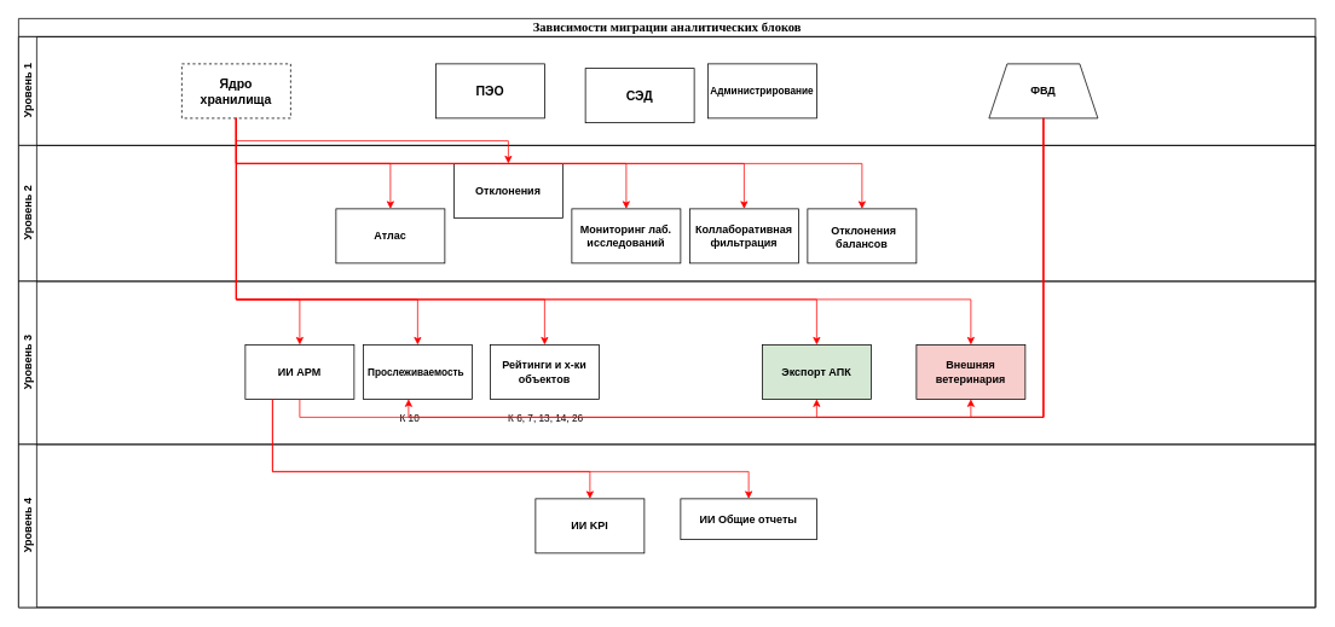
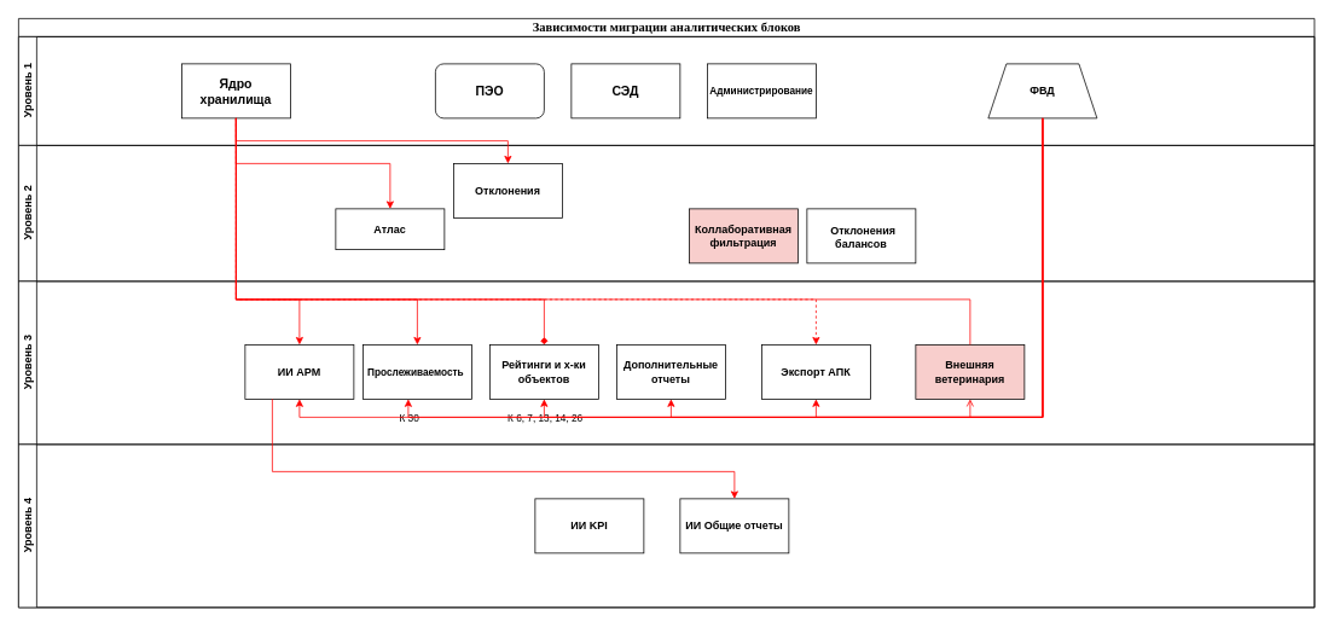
  <mxCell id="0" />
  <mxCell id="1" parent="0" />
  <mxCell id="2" value="&lt;font style=&quot;font-size: 14px;&quot;&gt;Зависимости миграции аналитических блоков&lt;/font&gt;" style="swimlane;html=1;childLayout=stackLayout;horizontal=1;startSize=20;horizontalStack=0;rounded=0;shadow=0;labelBackgroundColor=none;strokeWidth=1;fontFamily=Verdana;fontSize=8;align=center;" parent="1" vertex="1"><mxGeometry x="20" y="20" width="1430" height="650" as="geometry"><mxRectangle x="-450" y="-30" width="60" height="20" as="alternateBounds" /></mxGeometry></mxCell>
  <mxCell id="3" value="Уровень 1" style="swimlane;html=1;startSize=20;horizontal=0;" parent="2" vertex="1"><mxGeometry y="20" width="1430" height="120" as="geometry"><mxRectangle y="20" width="1430" height="30" as="alternateBounds" /></mxGeometry></mxCell>
- <mxCell id="4" value="&lt;b&gt;&lt;font style=&quot;font-size: 14px;&quot;&gt;Ядро хранилища&lt;/font&gt;&lt;/b&gt;" style="rounded=0;whiteSpace=wrap;html=1;strokeColor=default;dashed=1;" parent="3" vertex="1"><mxGeometry x="180" y="30" width="120" height="60" as="geometry" /></mxCell>
- <mxCell id="5" value="&lt;span style=&quot;font-size: 14px;&quot;&gt;&lt;b&gt;СЭД&lt;/b&gt;&lt;/span&gt;" style="rounded=0;whiteSpace=wrap;html=1;strokeColor=default;" parent="3" vertex="1"><mxGeometry x="625" y="35" width="120" height="60" as="geometry" /></mxCell>
+ <mxCell id="4" value="&lt;b&gt;&lt;font style=&quot;font-size: 14px;&quot;&gt;Ядро хранилища&lt;/font&gt;&lt;/b&gt;" style="rounded=0;whiteSpace=wrap;html=1;strokeColor=default;" parent="3" vertex="1"><mxGeometry x="180" y="30" width="120" height="60" as="geometry" /></mxCell>
+ <mxCell id="5" value="&lt;span style=&quot;font-size: 14px;&quot;&gt;&lt;b&gt;СЭД&lt;/b&gt;&lt;/span&gt;" style="rounded=0;whiteSpace=wrap;html=1;strokeColor=default;" parent="3" vertex="1"><mxGeometry x="610" y="30" width="120" height="60" as="geometry" /></mxCell>
  <mxCell id="6" value="&lt;span id=&quot;docs-internal-guid-bf06645c-7fff-cebf-d89b-db13d9a40a01&quot;&gt;&lt;span style=&quot;font-family: Arial, sans-serif; background-color: transparent; font-weight: 700; font-variant-numeric: normal; font-variant-east-asian: normal; font-variant-alternates: normal; font-variant-position: normal; vertical-align: baseline; white-space-collapse: preserve;&quot;&gt;&lt;font style=&quot;font-size: 11px;&quot;&gt;Администрирование&lt;/font&gt;&lt;/span&gt;&lt;/span&gt;" style="rounded=0;whiteSpace=wrap;html=1;strokeColor=default;" parent="3" vertex="1"><mxGeometry x="760" y="30" width="120" height="60" as="geometry" /></mxCell>
  <mxCell id="7" value="&lt;b&gt;ФВД&lt;/b&gt;" style="shape=trapezoid;perimeter=trapezoidPerimeter;whiteSpace=wrap;html=1;fixedSize=1;" parent="3" vertex="1"><mxGeometry x="1070" y="30" width="120" height="60" as="geometry" /></mxCell>
- <mxCell id="8" value="&lt;span id=&quot;docs-internal-guid-7d615c99-7fff-7a86-46f8-0a8af28e0f3e&quot;&gt;&lt;span style=&quot;font-family: Arial, sans-serif; background-color: transparent; font-variant-numeric: normal; font-variant-east-asian: normal; font-variant-alternates: normal; font-variant-position: normal; vertical-align: baseline; white-space-collapse: preserve;&quot;&gt;&lt;font style=&quot;font-size: 14px;&quot;&gt;&lt;b style=&quot;&quot;&gt;ПЭО&lt;/b&gt;&lt;/font&gt;&lt;/span&gt;&lt;/span&gt;" style="rounded=0;whiteSpace=wrap;html=1;strokeColor=default;" vertex="1" parent="3"><mxGeometry x="460" y="30" width="120" height="60" as="geometry" /></mxCell>
+ <mxCell id="8" value="&lt;span id=&quot;docs-internal-guid-7d615c99-7fff-7a86-46f8-0a8af28e0f3e&quot;&gt;&lt;span style=&quot;font-family: Arial, sans-serif; background-color: transparent; font-variant-numeric: normal; font-variant-east-asian: normal; font-variant-alternates: normal; font-variant-position: normal; vertical-align: baseline; white-space-collapse: preserve;&quot;&gt;&lt;font style=&quot;font-size: 14px;&quot;&gt;&lt;b style=&quot;&quot;&gt;ПЭО&lt;/b&gt;&lt;/font&gt;&lt;/span&gt;&lt;/span&gt;" style="whiteSpace=wrap;html=1;strokeColor=default;rounded=1;" vertex="1" parent="3"><mxGeometry x="460" y="30" width="120" height="60" as="geometry" /></mxCell>
  <mxCell id="9" value="Уровень 2" style="swimlane;html=1;startSize=20;horizontal=0;" parent="2" vertex="1"><mxGeometry y="140" width="1430" height="150" as="geometry"><mxRectangle y="140" width="1430" height="30" as="alternateBounds" /></mxGeometry></mxCell>
- <mxCell id="10" value="&lt;span id=&quot;docs-internal-guid-7d615c99-7fff-7a86-46f8-0a8af28e0f3e&quot;&gt;&lt;span style=&quot;font-family: Arial, sans-serif; background-color: transparent; font-weight: 700; font-variant-numeric: normal; font-variant-east-asian: normal; font-variant-alternates: normal; font-variant-position: normal; vertical-align: baseline; white-space-collapse: preserve;&quot;&gt;&lt;font style=&quot;font-size: 12px;&quot;&gt;Атлас&lt;/font&gt;&lt;/span&gt;&lt;/span&gt;" style="rounded=0;whiteSpace=wrap;html=1;strokeColor=default;" parent="9" vertex="1"><mxGeometry x="350" y="70" width="120" height="60" as="geometry" /></mxCell>
+ <mxCell id="10" value="&lt;span id=&quot;docs-internal-guid-7d615c99-7fff-7a86-46f8-0a8af28e0f3e&quot;&gt;&lt;span style=&quot;font-family: Arial, sans-serif; background-color: transparent; font-weight: 700; font-variant-numeric: normal; font-variant-east-asian: normal; font-variant-alternates: normal; font-variant-position: normal; vertical-align: baseline; white-space-collapse: preserve;&quot;&gt;&lt;font style=&quot;font-size: 12px;&quot;&gt;Атлас&lt;/font&gt;&lt;/span&gt;&lt;/span&gt;" style="rounded=0;whiteSpace=wrap;html=1;strokeColor=default;" parent="9" vertex="1"><mxGeometry x="350" y="70" width="120" height="45" as="geometry" /></mxCell>
  <mxCell id="11" value="&lt;span id=&quot;docs-internal-guid-e3d2a9b0-7fff-398d-6504-273b39e3f501&quot;&gt;&lt;span style=&quot;font-family: Arial, sans-serif; background-color: transparent; font-weight: 700; font-variant-numeric: normal; font-variant-east-asian: normal; font-variant-alternates: normal; font-variant-position: normal; vertical-align: baseline; white-space-collapse: preserve;&quot;&gt;&lt;font style=&quot;font-size: 12px;&quot;&gt;Отклонения&lt;/font&gt;&lt;/span&gt;&lt;/span&gt;" style="rounded=0;whiteSpace=wrap;html=1;strokeColor=default;" parent="9" vertex="1"><mxGeometry x="480" y="20" width="120" height="60" as="geometry" /></mxCell>
- <mxCell id="12" value="&lt;span id=&quot;docs-internal-guid-870f3a8c-7fff-78d6-4519-5aa0fbe8bb6a&quot;&gt;&lt;span style=&quot;font-family: Arial, sans-serif; background-color: transparent; font-weight: 700; font-variant-numeric: normal; font-variant-east-asian: normal; font-variant-alternates: normal; font-variant-position: normal; vertical-align: baseline; white-space-collapse: preserve;&quot;&gt;&lt;font style=&quot;font-size: 12px;&quot;&gt;Мониторинг лаб. исследований&lt;/font&gt;&lt;/span&gt;&lt;/span&gt;" style="rounded=0;whiteSpace=wrap;html=1;strokeColor=default;" parent="9" vertex="1"><mxGeometry x="610" y="70" width="120" height="60" as="geometry" /></mxCell>
- <mxCell id="13" value="&lt;span id=&quot;docs-internal-guid-a794fde9-7fff-b875-dd36-8d0dae9d6180&quot;&gt;&lt;span style=&quot;font-family: Arial, sans-serif; background-color: transparent; font-weight: 700; font-variant-numeric: normal; font-variant-east-asian: normal; font-variant-alternates: normal; font-variant-position: normal; vertical-align: baseline; white-space-collapse: preserve;&quot;&gt;&lt;font style=&quot;font-size: 12px;&quot;&gt;Коллаборативная фильтрация&lt;/font&gt;&lt;/span&gt;&lt;/span&gt;" style="rounded=0;whiteSpace=wrap;html=1;strokeColor=default;" parent="9" vertex="1"><mxGeometry x="740" y="70" width="120" height="60" as="geometry" /></mxCell>
+ <mxCell id="13" value="&lt;span id=&quot;docs-internal-guid-a794fde9-7fff-b875-dd36-8d0dae9d6180&quot;&gt;&lt;span style=&quot;font-family: Arial, sans-serif; background-color: transparent; font-weight: 700; font-variant-numeric: normal; font-variant-east-asian: normal; font-variant-alternates: normal; font-variant-position: normal; vertical-align: baseline; white-space-collapse: preserve;&quot;&gt;&lt;font style=&quot;font-size: 12px;&quot;&gt;Коллаборативная фильтрация&lt;/font&gt;&lt;/span&gt;&lt;/span&gt;" style="rounded=0;whiteSpace=wrap;html=1;strokeColor=default;fillColor=#f8cecc;" parent="9" vertex="1"><mxGeometry x="740" y="70" width="120" height="60" as="geometry" /></mxCell>
  <mxCell id="14" value="&lt;span id=&quot;docs-internal-guid-ccdc4bc6-7fff-174e-871c-110859e2be0b&quot;&gt;&lt;span style=&quot;font-size: 11pt; font-family: Arial, sans-serif; background-color: transparent; font-weight: 700; font-variant-numeric: normal; font-variant-east-asian: normal; font-variant-alternates: normal; font-variant-position: normal; vertical-align: baseline; white-space-collapse: preserve;&quot;&gt;&amp;nbsp;&lt;/span&gt;&lt;span style=&quot;font-family: Arial, sans-serif; background-color: transparent; font-weight: 700; font-variant-numeric: normal; font-variant-east-asian: normal; font-variant-alternates: normal; font-variant-position: normal; vertical-align: baseline; white-space-collapse: preserve;&quot;&gt;&lt;font style=&quot;font-size: 12px;&quot;&gt;Отклонения балансов&lt;/font&gt;&lt;/span&gt;&lt;/span&gt;" style="rounded=0;whiteSpace=wrap;html=1;strokeColor=default;" parent="9" vertex="1"><mxGeometry x="870" y="70" width="120" height="60" as="geometry" /></mxCell>
  <mxCell id="15" value="Уровень 3" style="swimlane;html=1;startSize=20;horizontal=0;" parent="2" vertex="1"><mxGeometry y="290" width="1430" height="180" as="geometry"><mxRectangle y="290" width="1430" height="30" as="alternateBounds" /></mxGeometry></mxCell>
  <mxCell id="16" value="&lt;span id=&quot;docs-internal-guid-3f73617e-7fff-ddcd-596a-60cb205efae5&quot;&gt;&lt;font style=&quot;font-size: 11px;&quot;&gt;&lt;span style=&quot;font-family: Arial, sans-serif; background-color: transparent; font-weight: 700; font-variant-numeric: normal; font-variant-east-asian: normal; font-variant-alternates: normal; font-variant-position: normal; vertical-align: baseline; white-space-collapse: preserve;&quot;&gt;Прослеживаемость&lt;/span&gt;&lt;span style=&quot;font-family: Arial, sans-serif; background-color: transparent; font-variant-numeric: normal; font-variant-east-asian: normal; font-variant-alternates: normal; font-variant-position: normal; vertical-align: baseline; white-space-collapse: preserve;&quot;&gt; &lt;/span&gt;&lt;/font&gt;&lt;/span&gt;" style="rounded=0;whiteSpace=wrap;html=1;strokeColor=default;" parent="15" vertex="1"><mxGeometry x="380" y="70" width="120" height="60" as="geometry" /></mxCell>
  <mxCell id="17" value="&lt;span id=&quot;docs-internal-guid-920ab262-7fff-461d-46df-536565dd88c2&quot;&gt;&lt;span style=&quot;font-family: Arial, sans-serif; background-color: transparent; font-weight: 700; font-variant-numeric: normal; font-variant-east-asian: normal; font-variant-alternates: normal; font-variant-position: normal; vertical-align: baseline; white-space-collapse: preserve;&quot;&gt;&lt;font style=&quot;font-size: 12px;&quot;&gt;Рейтинги и х-ки объектов&lt;/font&gt;&lt;/span&gt;&lt;/span&gt;" style="rounded=0;whiteSpace=wrap;html=1;strokeColor=default;" parent="15" vertex="1"><mxGeometry x="520" y="70" width="120" height="60" as="geometry" /></mxCell>
+ <mxCell id="18" value="&lt;span id=&quot;docs-internal-guid-e4dde303-7fff-07b4-d732-defd84a26daf&quot;&gt;&lt;span style=&quot;font-family: Arial, sans-serif; background-color: transparent; font-weight: 700; font-variant-numeric: normal; font-variant-east-asian: normal; font-variant-alternates: normal; font-variant-position: normal; vertical-align: baseline; white-space-collapse: preserve;&quot;&gt;&lt;font style=&quot;font-size: 12px;&quot;&gt;Дополнительные отчеты&lt;/font&gt;&lt;/span&gt;&lt;/span&gt;" style="rounded=0;whiteSpace=wrap;html=1;strokeColor=default;" parent="15" vertex="1"><mxGeometry x="660" y="70" width="120" height="60" as="geometry" /></mxCell>
  <mxCell id="19" value="&lt;span id=&quot;docs-internal-guid-7d615c99-7fff-7a86-46f8-0a8af28e0f3e&quot;&gt;&lt;span style=&quot;font-family: Arial, sans-serif; background-color: transparent; font-weight: 700; font-variant-numeric: normal; font-variant-east-asian: normal; font-variant-alternates: normal; font-variant-position: normal; vertical-align: baseline; white-space-collapse: preserve;&quot;&gt;&lt;font style=&quot;font-size: 12px;&quot;&gt;ИИ АРМ&lt;/font&gt;&lt;/span&gt;&lt;/span&gt;" style="rounded=0;whiteSpace=wrap;html=1;strokeColor=default;" parent="15" vertex="1"><mxGeometry x="250" y="70" width="120" height="60" as="geometry" /></mxCell>
- <mxCell id="20" value="&lt;span id=&quot;docs-internal-guid-900b498e-7fff-182f-1e8f-28ba7d5d7925&quot;&gt;&lt;span style=&quot;font-family: Arial, sans-serif; background-color: transparent; font-variant-numeric: normal; font-variant-east-asian: normal; font-variant-alternates: normal; font-variant-position: normal; vertical-align: baseline; white-space-collapse: preserve;&quot;&gt;&lt;b style=&quot;&quot;&gt;&lt;font style=&quot;font-size: 12px;&quot;&gt;Экспорт АПК&lt;/font&gt;&lt;/b&gt;&lt;/span&gt;&lt;/span&gt;" style="rounded=0;whiteSpace=wrap;html=1;strokeColor=default;fillColor=#d5e8d4;" parent="15" vertex="1"><mxGeometry x="820" y="70" width="120" height="60" as="geometry" /></mxCell>
+ <mxCell id="20" value="&lt;span id=&quot;docs-internal-guid-900b498e-7fff-182f-1e8f-28ba7d5d7925&quot;&gt;&lt;span style=&quot;font-family: Arial, sans-serif; background-color: transparent; font-variant-numeric: normal; font-variant-east-asian: normal; font-variant-alternates: normal; font-variant-position: normal; vertical-align: baseline; white-space-collapse: preserve;&quot;&gt;&lt;b style=&quot;&quot;&gt;&lt;font style=&quot;font-size: 12px;&quot;&gt;Экспорт АПК&lt;/font&gt;&lt;/b&gt;&lt;/span&gt;&lt;/span&gt;" style="rounded=0;whiteSpace=wrap;html=1;strokeColor=default;" parent="15" vertex="1"><mxGeometry x="820" y="70" width="120" height="60" as="geometry" /></mxCell>
  <mxCell id="21" value="&lt;span id=&quot;docs-internal-guid-07c19abc-7fff-28f6-91e5-339aef86b822&quot;&gt;&lt;span style=&quot;font-family: Arial, sans-serif; background-color: transparent; font-weight: 700; font-variant-numeric: normal; font-variant-east-asian: normal; font-variant-alternates: normal; font-variant-position: normal; vertical-align: baseline; white-space-collapse: preserve;&quot;&gt;&lt;font style=&quot;font-size: 12px;&quot;&gt;Внешняя ветеринария&lt;/font&gt;&lt;/span&gt;&lt;/span&gt;" style="rounded=0;whiteSpace=wrap;html=1;strokeColor=default;fillColor=#f8cecc;" parent="15" vertex="1"><mxGeometry x="990" y="70" width="120" height="60" as="geometry" /></mxCell>
  <mxCell id="22" value="К 6, 7, 13, 14, 26" style="edgeLabel;html=1;align=center;verticalAlign=middle;resizable=0;points=[];" parent="15" vertex="1" connectable="0"><mxGeometry x="580" y="150" as="geometry" /></mxCell>
- <mxCell id="23" value="К 10" style="edgeLabel;html=1;align=center;verticalAlign=middle;resizable=0;points=[];" parent="15" vertex="1" connectable="0"><mxGeometry x="430" y="150" as="geometry" /></mxCell>
+ <mxCell id="23" value="К 30" style="edgeLabel;html=1;align=center;verticalAlign=middle;resizable=0;points=[];" parent="15" vertex="1" connectable="0"><mxGeometry x="430" y="150" as="geometry" /></mxCell>
  <mxCell id="24" value="Уровень 4" style="swimlane;html=1;startSize=20;horizontal=0;" parent="2" vertex="1"><mxGeometry y="470" width="1430" height="180" as="geometry"><mxRectangle y="470" width="1430" height="30" as="alternateBounds" /></mxGeometry></mxCell>
- <mxCell id="25" value="&lt;span id=&quot;docs-internal-guid-7d615c99-7fff-7a86-46f8-0a8af28e0f3e&quot;&gt;&lt;span style=&quot;font-family: Arial, sans-serif; background-color: transparent; font-weight: 700; font-variant-numeric: normal; font-variant-east-asian: normal; font-variant-alternates: normal; font-variant-position: normal; vertical-align: baseline; white-space-collapse: preserve;&quot;&gt;&lt;font style=&quot;font-size: 12px;&quot;&gt;ИИ Общие отчеты&lt;/font&gt;&lt;/span&gt;&lt;/span&gt;" style="rounded=0;whiteSpace=wrap;html=1;strokeColor=default;" parent="24" vertex="1"><mxGeometry x="730" y="60" width="150" height="45" as="geometry" /></mxCell>
+ <mxCell id="25" value="&lt;span id=&quot;docs-internal-guid-7d615c99-7fff-7a86-46f8-0a8af28e0f3e&quot;&gt;&lt;span style=&quot;font-family: Arial, sans-serif; background-color: transparent; font-weight: 700; font-variant-numeric: normal; font-variant-east-asian: normal; font-variant-alternates: normal; font-variant-position: normal; vertical-align: baseline; white-space-collapse: preserve;&quot;&gt;&lt;font style=&quot;font-size: 12px;&quot;&gt;ИИ Общие отчеты&lt;/font&gt;&lt;/span&gt;&lt;/span&gt;" style="rounded=0;whiteSpace=wrap;html=1;strokeColor=default;" parent="24" vertex="1"><mxGeometry x="730" y="60" width="120" height="60" as="geometry" /></mxCell>
  <mxCell id="26" value="&lt;span id=&quot;docs-internal-guid-7d615c99-7fff-7a86-46f8-0a8af28e0f3e&quot;&gt;&lt;span style=&quot;font-family: Arial, sans-serif; background-color: transparent; font-weight: 700; font-variant-numeric: normal; font-variant-east-asian: normal; font-variant-alternates: normal; font-variant-position: normal; vertical-align: baseline; white-space-collapse: preserve;&quot;&gt;&lt;font style=&quot;font-size: 12px;&quot;&gt;ИИ KPI&lt;/font&gt;&lt;/span&gt;&lt;/span&gt;" style="rounded=0;whiteSpace=wrap;html=1;strokeColor=default;" parent="24" vertex="1"><mxGeometry x="570" y="60" width="120" height="60" as="geometry" /></mxCell>
  <mxCell id="27" style="edgeStyle=elbowEdgeStyle;rounded=0;orthogonalLoop=1;jettySize=auto;elbow=vertical;html=1;exitX=0.5;exitY=1;exitDx=0;exitDy=0;strokeColor=#FF0000;" parent="2" source="4" target="10" edge="1"><mxGeometry relative="1" as="geometry" /></mxCell>
  <mxCell id="28" style="edgeStyle=elbowEdgeStyle;rounded=0;orthogonalLoop=1;jettySize=auto;elbow=vertical;html=1;exitX=0.5;exitY=1;exitDx=0;exitDy=0;entryX=0.5;entryY=0;entryDx=0;entryDy=0;strokeColor=#FF0000;" parent="2" source="4" target="11" edge="1"><mxGeometry relative="1" as="geometry" /></mxCell>
- <mxCell id="29" style="edgeStyle=elbowEdgeStyle;rounded=0;orthogonalLoop=1;jettySize=auto;elbow=vertical;html=1;exitX=0.5;exitY=1;exitDx=0;exitDy=0;strokeColor=#FF0000;" parent="2" source="4" target="12" edge="1"><mxGeometry relative="1" as="geometry" /></mxCell>
- <mxCell id="30" style="edgeStyle=elbowEdgeStyle;rounded=0;orthogonalLoop=1;jettySize=auto;elbow=vertical;html=1;exitX=0.5;exitY=1;exitDx=0;exitDy=0;strokeColor=#FF0000;" parent="2" source="4" target="13" edge="1"><mxGeometry relative="1" as="geometry" /></mxCell>
- <mxCell id="31" style="edgeStyle=elbowEdgeStyle;rounded=0;orthogonalLoop=1;jettySize=auto;elbow=vertical;html=1;exitX=0.5;exitY=1;exitDx=0;exitDy=0;strokeColor=#FF0000;" parent="2" source="4" target="14" edge="1"><mxGeometry relative="1" as="geometry" /></mxCell>
  <mxCell id="32" style="edgeStyle=elbowEdgeStyle;rounded=0;orthogonalLoop=1;jettySize=auto;elbow=vertical;html=1;exitX=0.5;exitY=1;exitDx=0;exitDy=0;strokeColor=#FF0000;" parent="2" source="4" target="16" edge="1"><mxGeometry relative="1" as="geometry"><Array as="points"><mxPoint x="230" y="310" /></Array></mxGeometry></mxCell>
- <mxCell id="33" style="edgeStyle=elbowEdgeStyle;rounded=0;orthogonalLoop=1;jettySize=auto;elbow=vertical;html=1;exitX=0.5;exitY=1;exitDx=0;exitDy=0;strokeColor=#FF0000;" parent="2" source="4" target="17" edge="1"><mxGeometry relative="1" as="geometry"><Array as="points"><mxPoint x="270" y="310" /></Array></mxGeometry></mxCell>
- <mxCell id="34" style="edgeStyle=elbowEdgeStyle;rounded=0;orthogonalLoop=1;jettySize=auto;elbow=vertical;html=1;exitX=0.5;exitY=1;exitDx=0;exitDy=0;strokeColor=#FF0000;" parent="2" source="4" target="20" edge="1"><mxGeometry relative="1" as="geometry"><Array as="points"><mxPoint x="220" y="310" /></Array></mxGeometry></mxCell>
- <mxCell id="35" style="edgeStyle=elbowEdgeStyle;rounded=0;orthogonalLoop=1;jettySize=auto;elbow=vertical;html=1;exitX=0.5;exitY=1;exitDx=0;exitDy=0;strokeColor=#FF0000;" parent="2" source="4" target="21" edge="1"><mxGeometry relative="1" as="geometry"><Array as="points"><mxPoint x="250" y="310" /></Array></mxGeometry></mxCell>
- <mxCell id="36" style="edgeStyle=elbowEdgeStyle;rounded=0;orthogonalLoop=1;jettySize=auto;elbow=vertical;html=1;exitX=0.5;exitY=1;exitDx=0;exitDy=0;entryX=0.5;entryY=1;entryDx=0;entryDy=0;strokeColor=#FF0000;endArrow=none;" parent="2" source="7" target="19" edge="1"><mxGeometry relative="1" as="geometry"><Array as="points"><mxPoint x="1140" y="440" /></Array></mxGeometry></mxCell>
- <mxCell id="37" style="edgeStyle=elbowEdgeStyle;rounded=0;orthogonalLoop=1;jettySize=auto;elbow=vertical;html=1;exitX=0.5;exitY=1;exitDx=0;exitDy=0;entryX=0.5;entryY=1;entryDx=0;entryDy=0;strokeColor=#FF0000;" parent="2" source="7" target="21" edge="1"><mxGeometry relative="1" as="geometry"><Array as="points"><mxPoint x="990" y="440" /></Array></mxGeometry></mxCell>
+ <mxCell id="33" style="edgeStyle=elbowEdgeStyle;rounded=0;orthogonalLoop=1;jettySize=auto;elbow=vertical;html=1;exitX=0.5;exitY=1;exitDx=0;exitDy=0;strokeColor=#FF0000;endArrow=diamond;" parent="2" source="4" target="17" edge="1"><mxGeometry relative="1" as="geometry"><Array as="points"><mxPoint x="270" y="310" /></Array></mxGeometry></mxCell>
+ <mxCell id="34" style="edgeStyle=elbowEdgeStyle;rounded=0;orthogonalLoop=1;jettySize=auto;elbow=vertical;html=1;exitX=0.5;exitY=1;exitDx=0;exitDy=0;strokeColor=#FF0000;dashed=1;" parent="2" source="4" target="20" edge="1"><mxGeometry relative="1" as="geometry"><Array as="points"><mxPoint x="220" y="310" /></Array></mxGeometry></mxCell>
+ <mxCell id="35" style="edgeStyle=elbowEdgeStyle;rounded=0;orthogonalLoop=1;jettySize=auto;elbow=vertical;html=1;exitX=0.5;exitY=1;exitDx=0;exitDy=0;strokeColor=#FF0000;endArrow=none;" parent="2" source="4" target="21" edge="1"><mxGeometry relative="1" as="geometry"><Array as="points"><mxPoint x="250" y="310" /></Array></mxGeometry></mxCell>
+ <mxCell id="36" style="edgeStyle=elbowEdgeStyle;rounded=0;orthogonalLoop=1;jettySize=auto;elbow=vertical;html=1;exitX=0.5;exitY=1;exitDx=0;exitDy=0;entryX=0.5;entryY=1;entryDx=0;entryDy=0;strokeColor=#FF0000;" parent="2" source="7" target="19" edge="1"><mxGeometry relative="1" as="geometry"><Array as="points"><mxPoint x="1140" y="440" /></Array></mxGeometry></mxCell>
+ <mxCell id="37" style="edgeStyle=elbowEdgeStyle;rounded=0;orthogonalLoop=1;jettySize=auto;elbow=vertical;html=1;exitX=0.5;exitY=1;exitDx=0;exitDy=0;entryX=0.5;entryY=1;entryDx=0;entryDy=0;strokeColor=#FF0000;endArrow=open;" parent="2" source="7" target="21" edge="1"><mxGeometry relative="1" as="geometry"><Array as="points"><mxPoint x="990" y="440" /></Array></mxGeometry></mxCell>
  <mxCell id="38" style="edgeStyle=elbowEdgeStyle;rounded=0;orthogonalLoop=1;jettySize=auto;elbow=vertical;html=1;exitX=0.5;exitY=1;exitDx=0;exitDy=0;entryX=0.5;entryY=1;entryDx=0;entryDy=0;strokeColor=#FF0000;" parent="2" source="7" target="20" edge="1"><mxGeometry relative="1" as="geometry"><Array as="points"><mxPoint x="930" y="440" /></Array></mxGeometry></mxCell>
+ <mxCell id="39" style="edgeStyle=elbowEdgeStyle;rounded=0;orthogonalLoop=1;jettySize=auto;elbow=vertical;html=1;exitX=0.5;exitY=1;exitDx=0;exitDy=0;entryX=0.5;entryY=1;entryDx=0;entryDy=0;strokeColor=#FF0000;" parent="2" source="7" target="18" edge="1"><mxGeometry relative="1" as="geometry"><Array as="points"><mxPoint x="940" y="440" /></Array></mxGeometry></mxCell>
+ <mxCell id="40" style="edgeStyle=elbowEdgeStyle;rounded=0;orthogonalLoop=1;jettySize=auto;elbow=vertical;html=1;exitX=0.5;exitY=1;exitDx=0;exitDy=0;entryX=0.5;entryY=1;entryDx=0;entryDy=0;strokeColor=#FF0000;" parent="2" source="7" target="17" edge="1"><mxGeometry relative="1" as="geometry"><Array as="points"><mxPoint x="940" y="440" /></Array></mxGeometry></mxCell>
  <mxCell id="41" style="edgeStyle=elbowEdgeStyle;rounded=0;orthogonalLoop=1;jettySize=auto;elbow=vertical;html=1;exitX=0.5;exitY=1;exitDx=0;exitDy=0;entryX=0.417;entryY=1;entryDx=0;entryDy=0;entryPerimeter=0;strokeColor=#FF0000;" parent="2" source="7" target="16" edge="1"><mxGeometry relative="1" as="geometry"><Array as="points"><mxPoint x="930" y="440" /></Array></mxGeometry></mxCell>
  <mxCell id="42" style="edgeStyle=elbowEdgeStyle;rounded=0;orthogonalLoop=1;jettySize=auto;elbow=vertical;html=1;exitX=0.5;exitY=1;exitDx=0;exitDy=0;entryX=0.5;entryY=0;entryDx=0;entryDy=0;strokeColor=#FF0000;" parent="2" source="4" target="19" edge="1"><mxGeometry relative="1" as="geometry"><Array as="points"><mxPoint x="190" y="310" /></Array></mxGeometry></mxCell>
  <mxCell id="43" style="edgeStyle=elbowEdgeStyle;rounded=0;orthogonalLoop=1;jettySize=auto;elbow=vertical;html=1;exitX=0.25;exitY=1;exitDx=0;exitDy=0;entryX=0.5;entryY=0;entryDx=0;entryDy=0;strokeColor=#FF0000;" parent="2" source="19" target="25" edge="1"><mxGeometry relative="1" as="geometry"><Array as="points"><mxPoint x="360" y="500" /></Array></mxGeometry></mxCell>
- <mxCell id="44" style="edgeStyle=elbowEdgeStyle;rounded=0;orthogonalLoop=1;jettySize=auto;elbow=vertical;html=1;exitX=0.25;exitY=1;exitDx=0;exitDy=0;strokeColor=#FF0000;" parent="2" source="19" target="26" edge="1"><mxGeometry relative="1" as="geometry"><Array as="points"><mxPoint x="360" y="500" /></Array></mxGeometry></mxCell>
